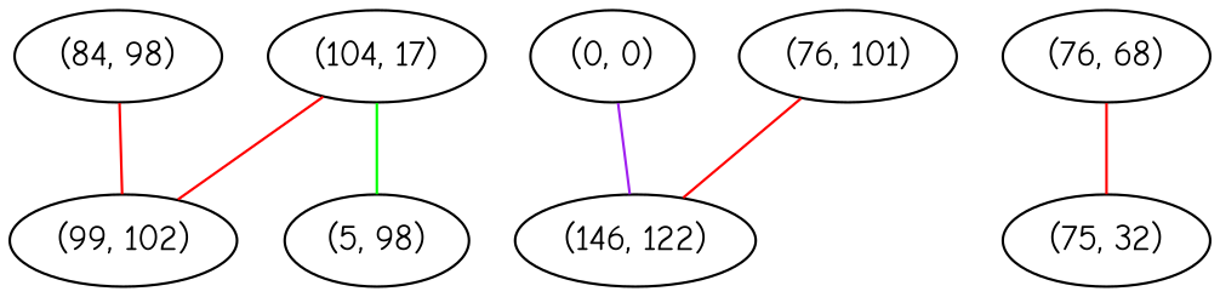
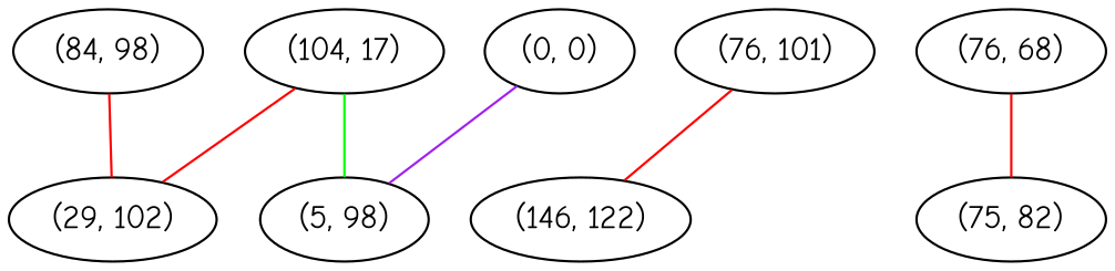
  graph {
    fontname="Comic Neue"
    node [fontname="Comic Neue"]
    edge [color=red fontname="Comic Neue" weight=1]
    n1 [label="(104, 17)"]
-   "(99, 102)"
+   "(99, 102)" [label="(29, 102)"]
    "(5, 98)"
    "(0, 0)"
    "(84, 98)"
    n6 [label="(146, 122)"]
    "(76, 101)"
    "(76, 68)"
-   "(75, 82)" [label="(75, 32)"]
+   "(75, 82)"
    n1 -- "(99, 102)"
    n1 -- "(5, 98)" [color=green weight=2]
-   "(0, 0)" -- n6 [color=purple weight=4]
+   "(0, 0)" -- "(5, 98)" [color=purple weight=4]
    "(84, 98)" -- "(99, 102)"
    "(76, 101)" -- n6
    "(76, 68)" -- "(75, 82)"
  }
